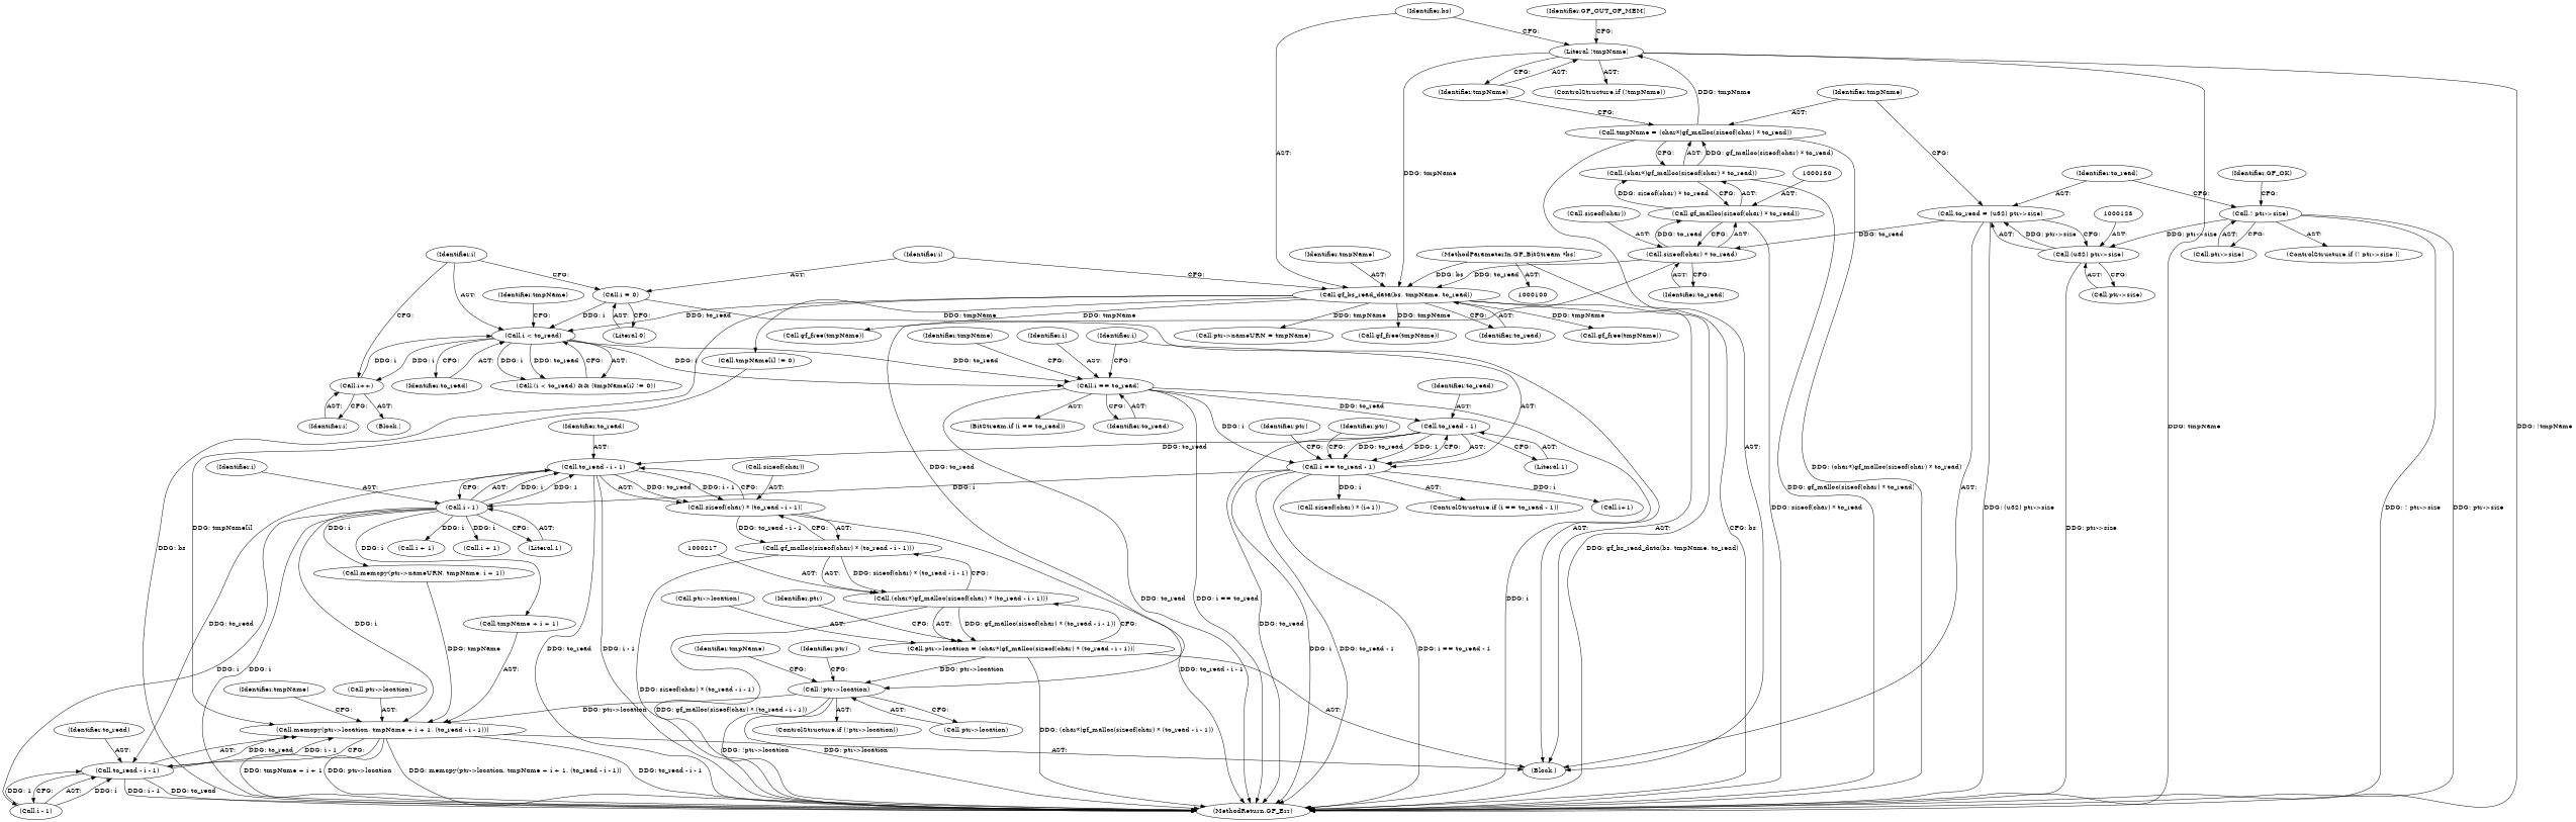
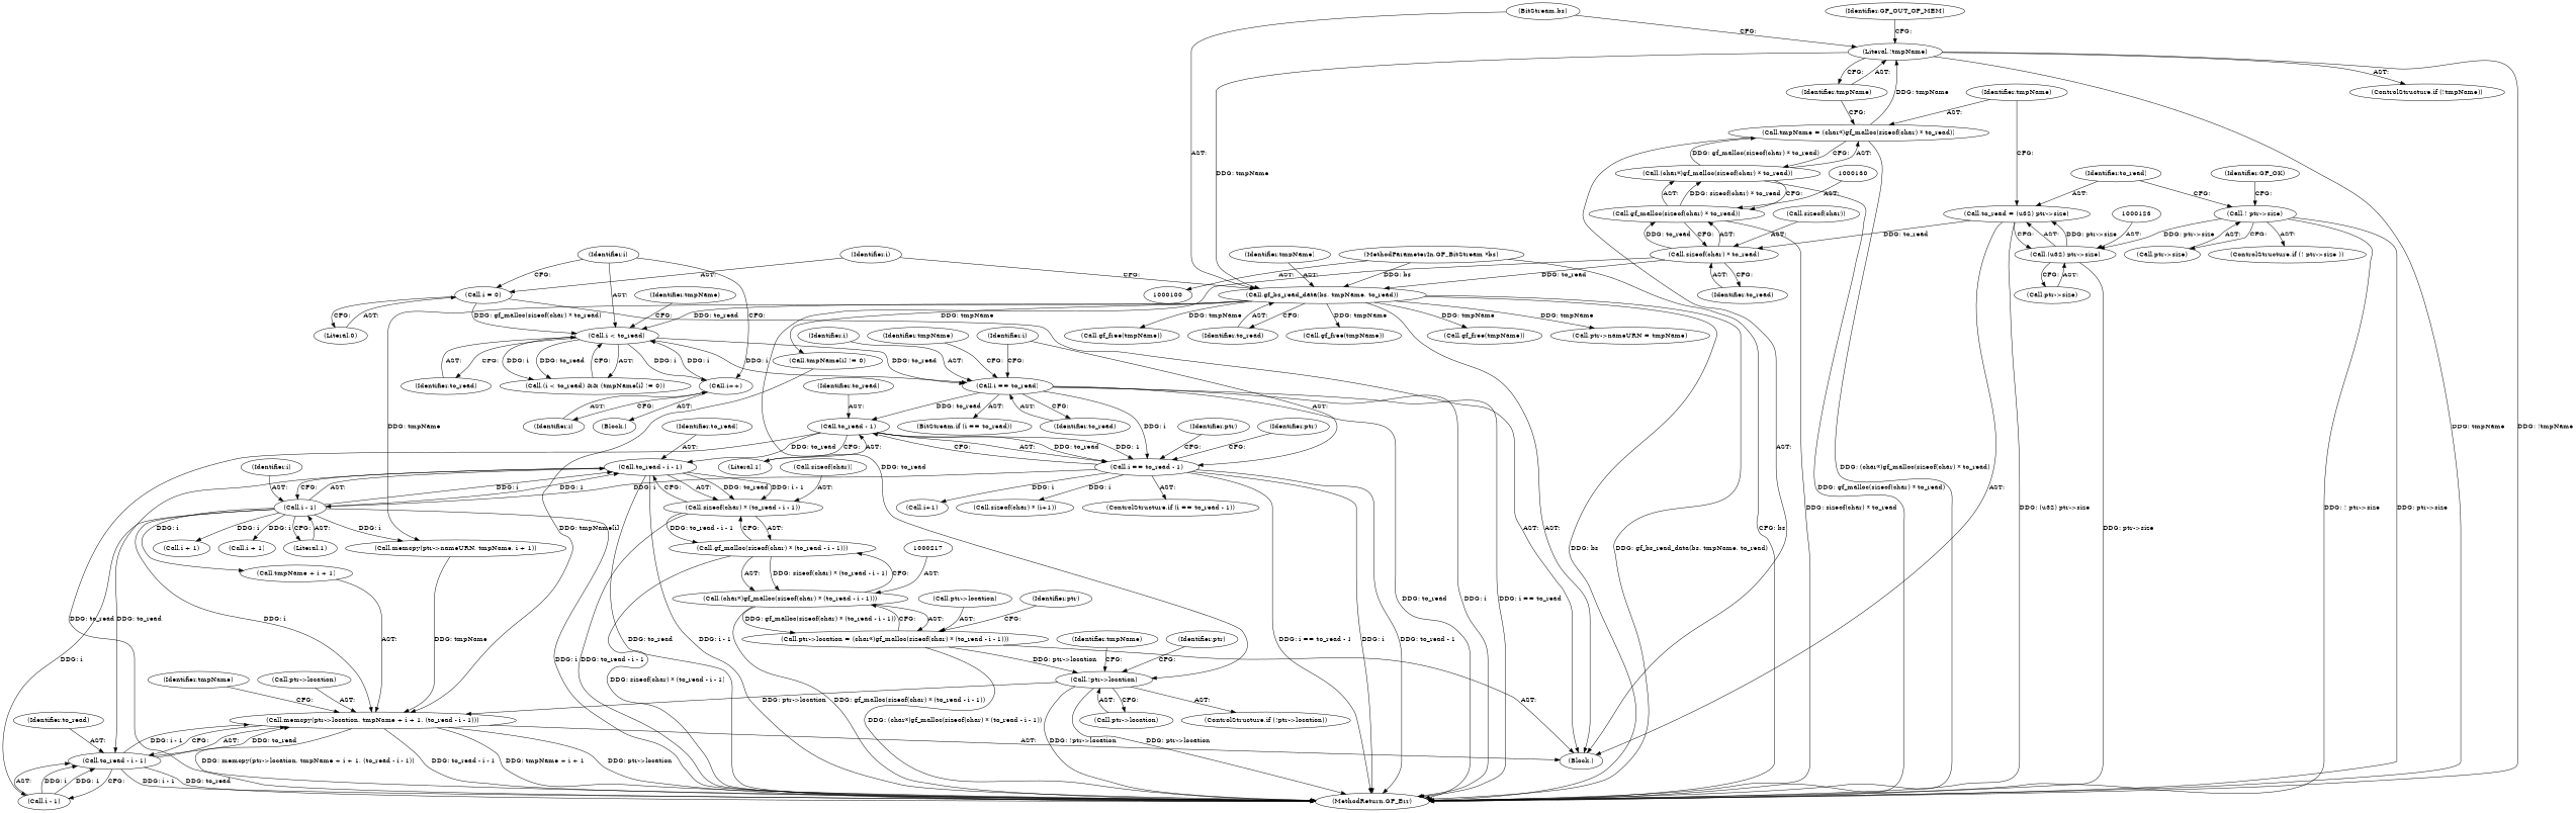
  digraph {
    n1 [label="(Call,to_read - i - 1)"]
    n2 [label="(Call,i - 1)"]
    n3 [label="(Call,sizeof(char) * (to_read - i - 1))"]
    n4 [label="(Call,to_read - i - 1)"]
    n5 [label="(MethodReturn,GF_Err)"]
    n6 [label="(Call,memcpy(ptr->nameURN, tmpName, i + 1))"]
    n7 [label="(Call,memcpy(ptr->location, tmpName + i + 1, (to_read - i - 1)))"]
    n8 [label="(Call,i + 1)"]
    n9 [label="(Call,i + 1)"]
    n10 [label="(Call,i - 1)"]
    n11 [label="(Call,tmpName + i + 1)"]
    n12 [label="(Literal,1)"]
    n13 [label="(Call,gf_malloc(sizeof(char) * (to_read - i - 1)))"]
    n14 [label="(Call,to_read - 1)"]
    n15 [label="(Call,i == to_read - 1)"]
    n16 [label="(Literal,1)"]
    n17 [label="(Call,i+1)"]
    n18 [label="(Call,sizeof(char) * (i+1))"]
    n19 [label="(ControlStructure,if (i == to_read - 1))"]
    n20 [label="(Call,i == to_read)"]
    n21 [label="(BitStream,if (i == to_read))"]
    n22 [label="(Identifier,to_read)"]
    n23 [label="(Call,i < to_read)"]
    n24 [label="(Call,i++)"]
    n25 [label="(Call,(i < to_read) && (tmpName[i] != 0))"]
    n26 [label="(Identifier,to_read)"]
    n27 [label="(Identifier,i)"]
    n28 [label="(Block,)"]
    n29 [label="(Call,i = 0)"]
    n30 [label="(Literal,0)"]
    n31 [label="(Block,)"]
    n32 [label="(Call,gf_bs_read_data(bs, tmpName, to_read))"]
    n33 [label="(Call,gf_free(tmpName))"]
    n34 [label="(Call,ptr->nameURN = tmpName)"]
    n35 [label="(Call,gf_free(tmpName))"]
    n36 [label="(Call,tmpName[i] != 0)"]
    n37 [label="(Identifier,to_read)"]
    n38 [label="(Call,gf_free(tmpName))"]
    n39 [label="(MethodParameterIn,GF_BitStream *bs)"]
    1000100
    n41 [label="(Literal,!tmpName)"]
    n42 [label="(Identifier,tmpName)"]
    n43 [label="(ControlStructure,if (!tmpName))"]
    n44 [label="(Call,tmpName = (char*)gf_malloc(sizeof(char) * to_read))"]
    n45 [label="(Call,(char*)gf_malloc(sizeof(char) * to_read))"]
    n46 [label="(Call,gf_malloc(sizeof(char) * to_read))"]
    n47 [label="(Call,sizeof(char) * to_read)"]
    n48 [label="(Identifier,to_read)"]
    n49 [label="(Call,!ptr->location)"]
    n50 [label="(Call,to_read = (u32) ptr->size)"]
    n51 [label="(Call,(u32) ptr->size)"]
    n52 [label="(Call,ptr->size)"]
    n53 [label="(Call,! ptr->size)"]
    n54 [label="(Call,ptr->size)"]
    n55 [label="(ControlStructure,if (! ptr->size ))"]
    n56 [label="(Call,(char*)gf_malloc(sizeof(char) * (to_read - i - 1)))"]
    n57 [label="(Call,ptr->location = (char*)gf_malloc(sizeof(char) * (to_read - i - 1)))"]
    n58 [label="(Call,ptr->location)"]
    n59 [label="(ControlStructure,if (!ptr->location))"]
    n60 [label="(Identifier,i)"]
    n61 [label="(Identifier,ptr)"]
    n62 [label="(Call,ptr->location)"]
    n63 [label="(Identifier,ptr)"]
    n64 [label="(Identifier,tmpName)"]
    n65 [label="(Identifier,ptr)"]
    n66 [label="(Identifier,i)"]
-   n67 [label="(Identifier,bs)"]
+   n67 [label="(BitStream,bs)"]
    n68 [label="(Identifier,GF_OUT_OF_MEM)"]
    n69 [label="(Identifier,tmpName)"]
    n70 [label="(Identifier,to_read)"]
    n71 [label="(Identifier,i)"]
    n72 [label="(Identifier,GF_OK)"]
    n73 [label="(Identifier,tmpName)"]
    n74 [label="(Identifier,i)"]
    n75 [label="(Identifier,to_read)"]
    n76 [label="(Identifier,to_read)"]
    n77 [label="(Call,sizeof(char))"]
    n78 [label="(Identifier,to_read)"]
    n79 [label="(Identifier,tmpName)"]
    n80 [label="(Identifier,ptr)"]
    n81 [label="(Identifier,tmpName)"]
    n82 [label="(Identifier,i)"]
    n83 [label="(Identifier,tmpName)"]
    n84 [label="(Call,sizeof(char))"]
    n85 [label="(Call,ptr->location)"]
    1000130
    1000123
    1000217
    n1 -> n2 [label="CFG: "]
    n1 -> n3 [label="AST: "]
    n1 -> n3 [label="DDG: to_read"]
    n1 -> n3 [label="DDG: i - 1"]
    n1 -> n4 [label="DDG: to_read"]
    n1 -> n5 [label="DDG: to_read"]
    n1 -> n5 [label="DDG: i - 1"]
    n2 -> n1 [label="AST: "]
    n2 -> n1 [label="DDG: i"]
    n2 -> n1 [label="DDG: 1"]
    n2 -> n5 [label="DDG: i"]
    n2 -> n6 [label="DDG: i"]
    n2 -> n7 [label="DDG: i"]
    n2 -> n8 [label="DDG: i"]
    n2 -> n9 [label="DDG: i"]
    n2 -> n10 [label="DDG: i"]
    n2 -> n11 [label="DDG: i"]
    n2 -> n12 [label="CFG: "]
    n3 -> n1 [label="CFG: "]
    n3 -> n5 [label="DDG: to_read - i - 1"]
    n3 -> n13 [label="AST: "]
    n3 -> n13 [label="DDG: to_read - i - 1"]
    n4 -> n5 [label="DDG: i - 1"]
    n4 -> n5 [label="DDG: to_read"]
    n4 -> n7 [label="AST: "]
    n4 -> n7 [label="DDG: to_read"]
    n4 -> n7 [label="DDG: i - 1"]
    n4 -> n10 [label="CFG: "]
    n6 -> n7 [label="DDG: tmpName"]
    n7 -> n4 [label="CFG: "]
    n7 -> n5 [label="DDG: ptr->location"]
    n7 -> n5 [label="DDG: memcpy(ptr->location, tmpName + i + 1, (to_read - i - 1))"]
    n7 -> n5 [label="DDG: to_read - i - 1"]
    n7 -> n5 [label="DDG: tmpName + i + 1"]
    n7 -> n31 [label="AST: "]
    n10 -> n4 [label="AST: "]
    n10 -> n4 [label="DDG: i"]
    n10 -> n4 [label="DDG: 1"]
    n11 -> n7 [label="AST: "]
    n12 -> n2 [label="AST: "]
    n13 -> n3 [label="CFG: "]
    n13 -> n5 [label="DDG: sizeof(char) * (to_read - i - 1)"]
    n13 -> n56 [label="AST: "]
    n13 -> n56 [label="DDG: sizeof(char) * (to_read - i - 1)"]
    n14 -> n1 [label="DDG: to_read"]
    n14 -> n5 [label="DDG: to_read"]
    n14 -> n15 [label="AST: "]
    n14 -> n15 [label="DDG: to_read"]
    n14 -> n15 [label="DDG: 1"]
    n14 -> n16 [label="CFG: "]
    n15 -> n2 [label="DDG: i"]
    n15 -> n5 [label="DDG: i"]
    n15 -> n5 [label="DDG: to_read - 1"]
    n15 -> n5 [label="DDG: i == to_read - 1"]
    n15 -> n14 [label="CFG: "]
    n15 -> n17 [label="DDG: i"]
    n15 -> n18 [label="DDG: i"]
    n15 -> n19 [label="AST: "]
    n16 -> n14 [label="AST: "]
    n20 -> n5 [label="DDG: to_read"]
    n20 -> n5 [label="DDG: i"]
    n20 -> n5 [label="DDG: i == to_read"]
    n20 -> n14 [label="DDG: to_read"]
    n20 -> n15 [label="DDG: i"]
    n20 -> n21 [label="AST: "]
    n20 -> n22 [label="CFG: "]
    n22 -> n20 [label="AST: "]
    n23 -> n20 [label="DDG: i"]
    n23 -> n20 [label="DDG: to_read"]
    n23 -> n24 [label="DDG: i"]
    n23 -> n25 [label="AST: "]
    n23 -> n25 [label="DDG: i"]
    n23 -> n25 [label="DDG: to_read"]
    n23 -> n26 [label="CFG: "]
    n24 -> n23 [label="DDG: i"]
    n24 -> n27 [label="CFG: "]
    n24 -> n28 [label="AST: "]
    n25 -> n23 [label="CFG: "]
    n26 -> n23 [label="AST: "]
    n27 -> n24 [label="AST: "]
-   n29 -> n23 [label="DDG: i"]
+   n29 -> n23 [label="DDG: gf_malloc(sizeof(char) * to_read)"]
    n29 -> n30 [label="CFG: "]
    n29 -> n31 [label="AST: "]
    n30 -> n29 [label="AST: "]
    n32 -> n5 [label="DDG: bs"]
    n32 -> n5 [label="DDG: gf_bs_read_data(bs, tmpName, to_read)"]
+   n32 -> n6 [label="DDG: tmpName"]
    n32 -> n23 [label="DDG: to_read"]
    n32 -> n31 [label="AST: "]
    n32 -> n33 [label="DDG: tmpName"]
    n32 -> n34 [label="DDG: tmpName"]
    n32 -> n35 [label="DDG: tmpName"]
    n32 -> n36 [label="DDG: tmpName"]
    n32 -> n37 [label="CFG: "]
    n32 -> n38 [label="DDG: tmpName"]
    n36 -> n7 [label="DDG: tmpName[i]"]
    n37 -> n32 [label="AST: "]
    n39 -> n5 [label="CFG: bs"]
    n39 -> n32 [label="DDG: bs"]
    n39 -> 1000100 [label="AST: "]
    n41 -> n5 [label="DDG: tmpName"]
    n41 -> n5 [label="DDG: !tmpName"]
    n41 -> n32 [label="DDG: tmpName"]
    n41 -> n42 [label="CFG: "]
    n41 -> n43 [label="AST: "]
    n42 -> n41 [label="AST: "]
    n42 -> n44 [label="CFG: "]
    n44 -> n5 [label="DDG: (char*)gf_malloc(sizeof(char) * to_read)"]
    n44 -> n31 [label="AST: "]
    n44 -> n41 [label="DDG: tmpName"]
    n44 -> n45 [label="CFG: "]
    n45 -> n5 [label="DDG: gf_malloc(sizeof(char) * to_read)"]
    n45 -> n44 [label="AST: "]
    n45 -> n44 [label="DDG: gf_malloc(sizeof(char) * to_read)"]
    n45 -> n46 [label="CFG: "]
    n46 -> n5 [label="DDG: sizeof(char) * to_read"]
    n46 -> n45 [label="AST: "]
    n46 -> n45 [label="DDG: sizeof(char) * to_read"]
    n46 -> n47 [label="CFG: "]
    n47 -> n32 [label="DDG: to_read"]
    n47 -> n46 [label="AST: "]
    n47 -> n46 [label="DDG: to_read"]
    n47 -> n48 [label="CFG: "]
    n47 -> n49 [label="DDG: to_read"]
    n48 -> n47 [label="AST: "]
    n49 -> n5 [label="DDG: !ptr->location"]
    n49 -> n5 [label="DDG: ptr->location"]
    n49 -> n7 [label="DDG: ptr->location"]
    n49 -> n58 [label="CFG: "]
    n49 -> n59 [label="AST: "]
    n50 -> n5 [label="DDG: (u32) ptr->size"]
    n50 -> n31 [label="AST: "]
    n50 -> n47 [label="DDG: to_read"]
    n50 -> n51 [label="CFG: "]
    n51 -> n5 [label="DDG: ptr->size"]
    n51 -> n50 [label="AST: "]
    n51 -> n50 [label="DDG: ptr->size"]
    n51 -> n52 [label="CFG: "]
    n52 -> n51 [label="AST: "]
    n53 -> n5 [label="DDG: ! ptr->size"]
    n53 -> n5 [label="DDG: ptr->size"]
    n53 -> n51 [label="DDG: ptr->size"]
    n53 -> n54 [label="CFG: "]
    n53 -> n55 [label="AST: "]
    n54 -> n53 [label="AST: "]
    n56 -> n5 [label="DDG: gf_malloc(sizeof(char) * (to_read - i - 1))"]
    n56 -> n13 [label="CFG: "]
    n56 -> n57 [label="AST: "]
    n56 -> n57 [label="DDG: gf_malloc(sizeof(char) * (to_read - i - 1))"]
    n57 -> n5 [label="DDG: (char*)gf_malloc(sizeof(char) * (to_read - i - 1))"]
    n57 -> n31 [label="AST: "]
    n57 -> n49 [label="DDG: ptr->location"]
    n57 -> n56 [label="CFG: "]
    n58 -> n49 [label="AST: "]
    n60 -> n20 [label="AST: "]
    n61 -> n15 [label="CFG: "]
    n62 -> n57 [label="AST: "]
    n63 -> n15 [label="CFG: "]
    n64 -> n32 [label="AST: "]
    n65 -> n57 [label="CFG: "]
    n66 -> n15 [label="AST: "]
    n66 -> n20 [label="CFG: "]
    n67 -> n32 [label="AST: "]
    n67 -> n41 [label="CFG: "]
    n68 -> n41 [label="CFG: "]
    n69 -> n20 [label="CFG: "]
    n70 -> n14 [label="AST: "]
    n71 -> n23 [label="AST: "]
    n71 -> n24 [label="CFG: "]
    n71 -> n29 [label="CFG: "]
    n72 -> n53 [label="CFG: "]
    n73 -> n44 [label="AST: "]
    n73 -> n50 [label="CFG: "]
    n74 -> n2 [label="AST: "]
    n75 -> n4 [label="AST: "]
    n76 -> n50 [label="AST: "]
    n76 -> n53 [label="CFG: "]
    n77 -> n3 [label="AST: "]
    n78 -> n1 [label="AST: "]
    n79 -> n49 [label="CFG: "]
    n80 -> n49 [label="CFG: "]
    n81 -> n7 [label="CFG: "]
    n82 -> n29 [label="AST: "]
    n82 -> n32 [label="CFG: "]
    n83 -> n23 [label="CFG: "]
    n84 -> n47 [label="AST: "]
    n85 -> n7 [label="AST: "]
    1000130 -> n46 [label="AST: "]
    1000123 -> n51 [label="AST: "]
    1000217 -> n56 [label="AST: "]
  }
